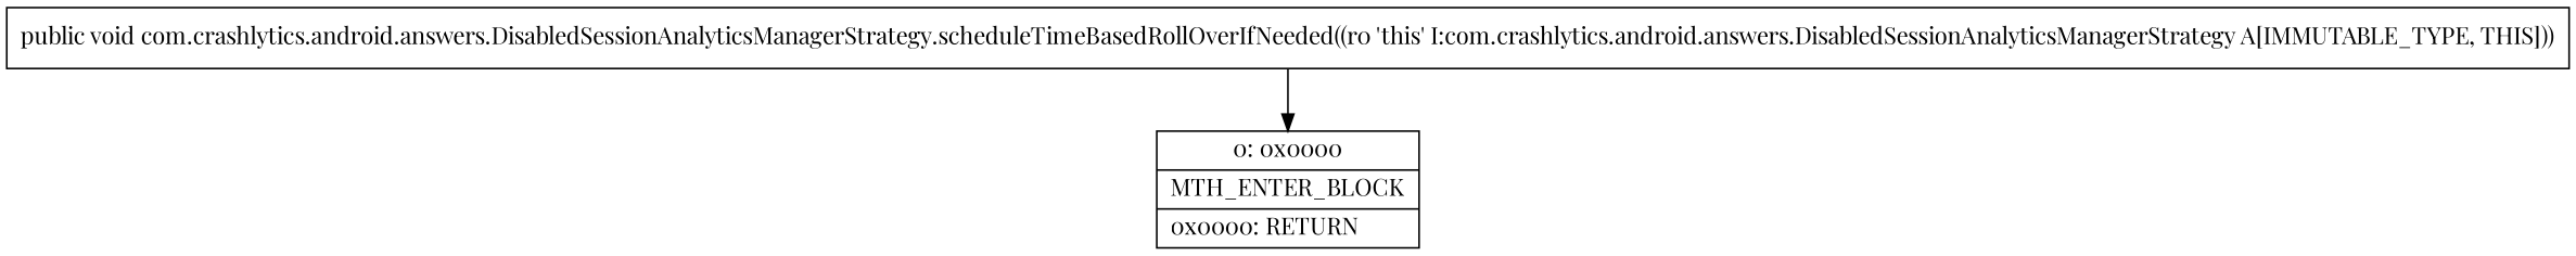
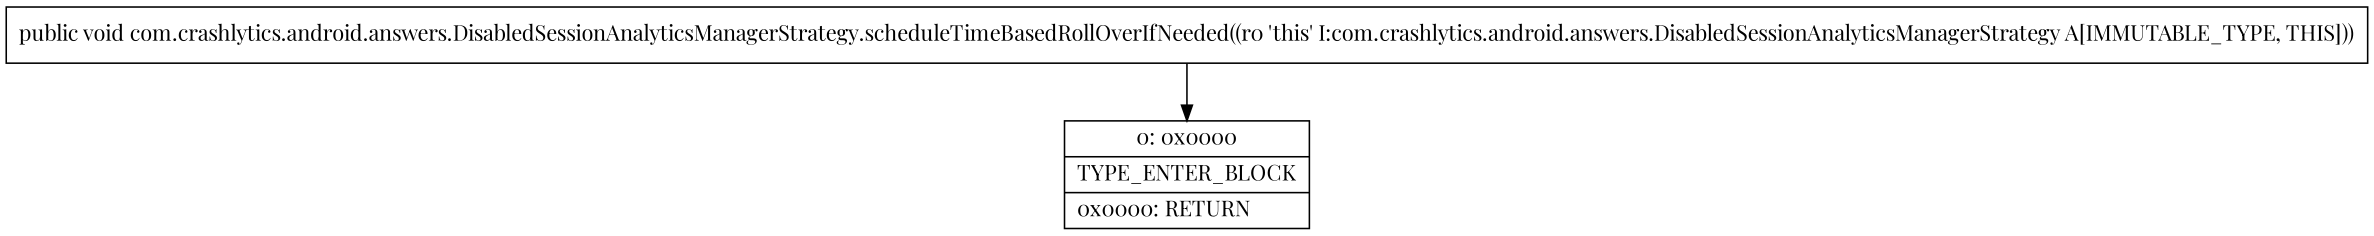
  digraph {
    fontname="Playfair Display"
    node [shape=record fontname="Playfair Display"]
-   n1 [label="{0\:\ 0x0000|MTH_ENTER_BLOCK\l|0x0000: RETURN   \l}"]
+   n1 [label="{0\:\ 0x0000|TYPE_ENTER_BLOCK\l|0x0000: RETURN   \l}"]
    n2 [label="{public void com.crashlytics.android.answers.DisabledSessionAnalyticsManagerStrategy.scheduleTimeBasedRollOverIfNeeded((r0 'this' I:com.crashlytics.android.answers.DisabledSessionAnalyticsManagerStrategy A[IMMUTABLE_TYPE, THIS])) }"]
    n2 -> n1 [fontname="Playfair Display"]
  }
